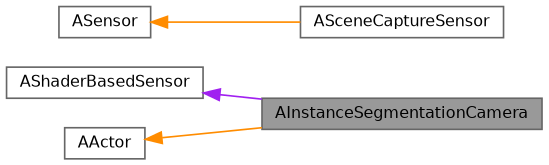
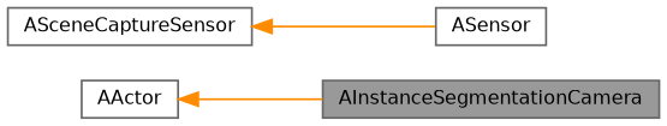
  digraph {
    rankdir=LR
    node [color=gray40 fillcolor=white fontname=Helvetica fontsize=10 shape=box style=filled]
    edge [color=darkorange dir=back fontname=Helvetica fontsize=10 labelfontname=Helvetica labelfontsize=10 style=solid]
    n1 [fillcolor=grey60 fontcolor=black height=0.2 label=AInstanceSegmentationCamera width=0.4]
-   n2 [height=0.2 label=AShaderBasedSensor width=0.4]
    n3 [height=0.2 label=ASceneCaptureSensor width=0.4]
    n4 [height=0.2 label=ASensor width=0.4]
    n5 [height=0.2 label=AActor width=0.4]
-   n2 -> n1 [color=purple]
-   n4 -> n3
+   n3 -> n4
    n5 -> n1
  }
